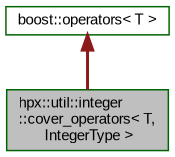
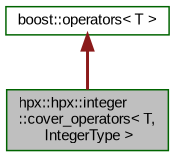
  digraph {
    fontname="Liberation Sans"
    node [color=darkgreen fontname="Liberation Sans" fontsize=10 shape=record style=filled]
-   n1 [fillcolor=grey75 fontcolor=black height=0.2 label="hpx::util::integer\l::cover_operators\< T,\l IntegerType \>" width=0.4]
+   n1 [fillcolor=grey75 fontcolor=black height=0.2 label="hpx::hpx::integer\l::cover_operators\< T,\l IntegerType \>" width=0.4]
    n2 [fillcolor=white height=0.2 label="boost::operators\< T \>" width=0.4]
    n2 -> n1 [color=firebrick4 dir=back fontname="Liberation Sans" fontsize=10 labelfontname=Helvetica labelfontsize=10 style=bold]
  }
